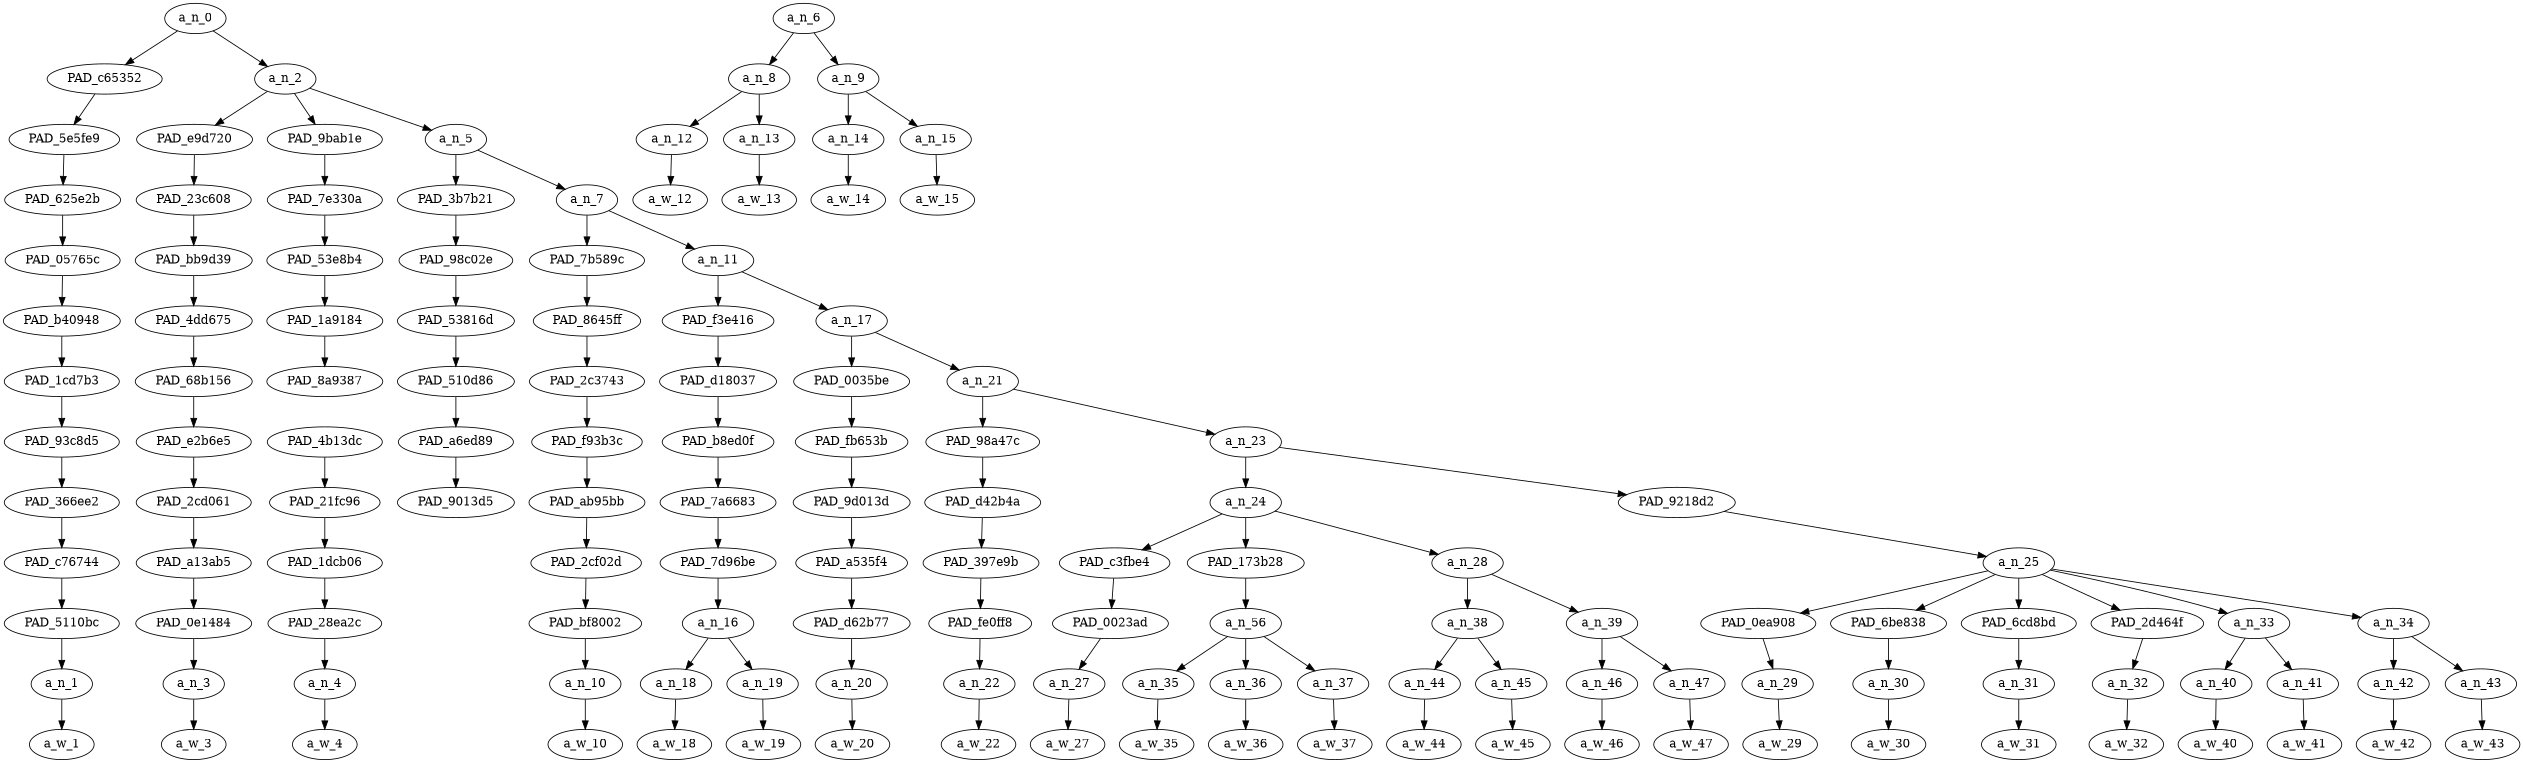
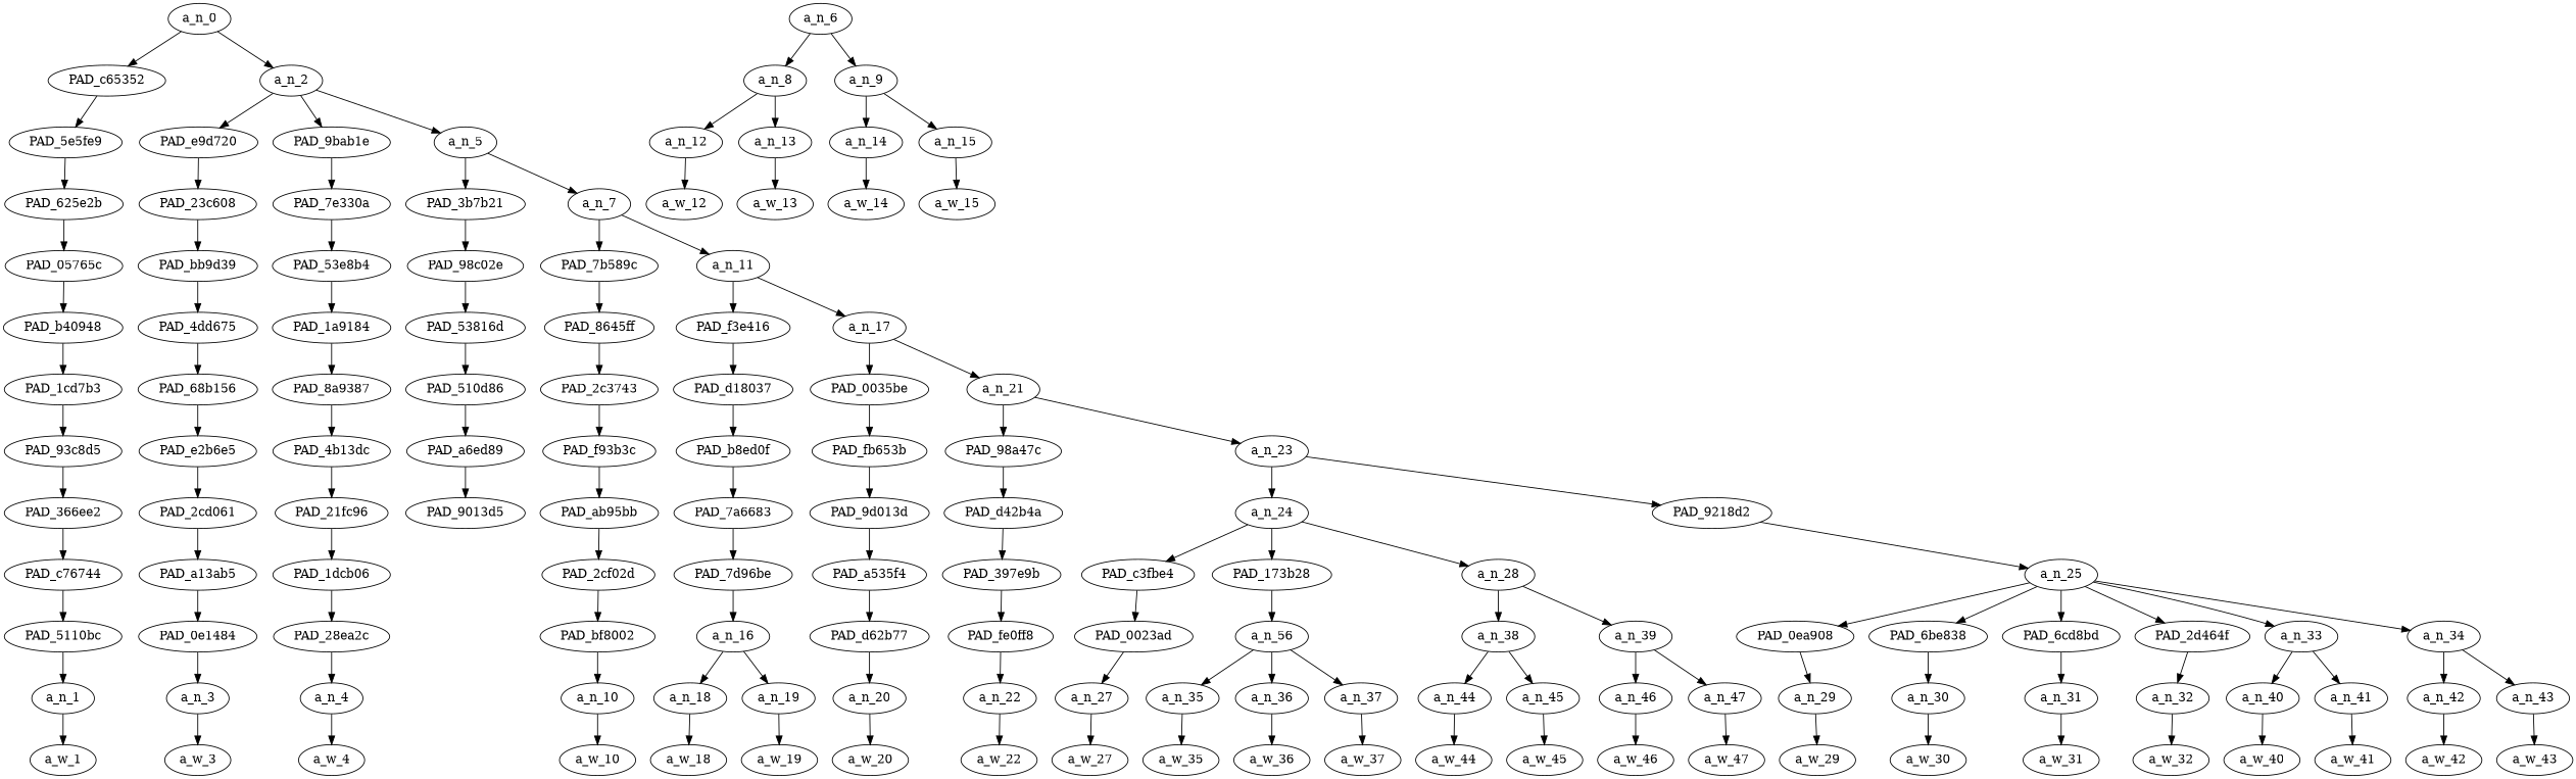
  strict digraph {
    node [div_dir=1 index=0 level=1 text_span="[0]" value=0.13011253]
    a_n_0 [div_dir=-1 level=12 text_span="[0, 1, 2, 3, 4, 5, 6, 7, 8, 9, 10, 11, 12, 13, 14, 15, 16, 17, 18, 19, 20, 21, 22, 23, 24, 25, 26, 27]" value=0.99999999]
    PAD_c65352 [div_dir=-1 level=11]
    a_n_2 [div_dir=-1 index=1 level=11 text_span="[1, 2, 3, 4, 5, 6, 7, 8, 9, 10, 11, 12, 13, 14, 15, 16, 17, 18, 19, 20, 21, 22, 23, 24, 25, 26, 27]" value=0.86971128]
    PAD_5e5fe9 [div_dir=-1 level=10]
    PAD_e9d720 [index=1 level=10 text_span="[1]" value=0.02594723]
    PAD_9bab1e [index=2 level=10 text_span="[2]" value=0.02319717]
    a_n_5 [div_dir=-1 index=3 level=10 text_span="[3, 4, 5, 6, 7, 8, 9, 10, 11, 12, 13, 14, 15, 16, 17, 18, 19, 20, 21, 22, 23, 24, 25, 26, 27]" value=0.82044702]
    PAD_625e2b [div_dir=-1 level=9]
    PAD_23c608 [index=1 level=9 text_span="[1]" value=0.02594723]
    PAD_7e330a [index=2 level=9 text_span="[2]" value=0.02319717]
    PAD_3b7b21 [div_dir=-1 index=3 level=9 text_span="[3, 4, 5, 6]" value=0.33858747]
    a_n_7 [index=4 level=9 text_span="[7, 8, 9, 10, 11, 12, 13, 14, 15, 16, 17, 18, 19, 20, 21, 22, 23, 24, 25, 26, 27]" value=0.48171740]
    PAD_05765c [div_dir=-1 level=8]
    PAD_b40948 [div_dir=-1 level=7]
    PAD_1cd7b3 [div_dir=-1 level=6]
    PAD_93c8d5 [div_dir=-1 level=5]
    PAD_366ee2 [div_dir=-1 level=4]
    PAD_c76744 [div_dir=-1 level=3]
    PAD_5110bc [div_dir=-1 level=2]
    a_n_1 [div_dir=-1]
    a_w_1 [div_dir=0 level=0 value=roflol]
    PAD_bb9d39 [index=1 level=8 text_span="[1]" value=0.02594723]
    PAD_53e8b4 [index=2 level=8 text_span="[2]" value=0.02319717]
    PAD_98c02e [div_dir=-1 index=3 level=8 text_span="[3, 4, 5, 6]" value=0.33858747]
    PAD_7b589c [div_dir=-1 index=4 level=8 text_span="[7]" value=0.02126608]
    a_n_11 [index=5 level=8 text_span="[8, 9, 10, 11, 12, 13, 14, 15, 16, 17, 18, 19, 20, 21, 22, 23, 24, 25, 26, 27]" value=0.46040713]
    PAD_4dd675 [index=1 level=7 text_span="[1]" value=0.02594723]
    PAD_68b156 [index=1 level=6 text_span="[1]" value=0.02594723]
    PAD_e2b6e5 [index=1 level=5 text_span="[1]" value=0.02594723]
    PAD_2cd061 [index=1 level=4 text_span="[1]" value=0.02594723]
    PAD_a13ab5 [index=1 level=3 text_span="[1]" value=0.02594723]
    PAD_0e1484 [index=1 level=2 text_span="[1]" value=0.02594723]
    a_n_3 [index=1 text_span="[1]" value=0.02594723]
    a_w_3 [div_dir=0 index=1 level=0 text_span="[1]" value=as]
    PAD_1a9184 [index=2 level=7 text_span="[2]" value=0.02319717]
    PAD_8a9387 [index=2 level=6 text_span="[2]" value=0.02319717]
    PAD_4b13dc [index=2 level=5 text_span="[2]" value=0.02319717]
    PAD_21fc96 [index=2 level=4 text_span="[2]" value=0.02319717]
    PAD_1dcb06 [index=2 level=3 text_span="[2]" value=0.02319717]
    PAD_28ea2c [index=2 level=2 text_span="[2]" value=0.02319717]
    a_n_4 [index=2 text_span="[2]" value=0.02319717]
    a_w_4 [div_dir=0 index=2 level=0 text_span="[2]" value=if]
    PAD_53816d [div_dir=-1 index=3 level=7 text_span="[3, 4, 5, 6]" value=0.33858747]
    PAD_8645ff [div_dir=-1 index=4 level=7 text_span="[7]" value=0.02126608]
    PAD_f3e416 [index=5 level=7 text_span="[8, 9]" value=0.04676953]
    a_n_17 [index=6 level=7 text_span="[10, 11, 12, 13, 14, 15, 16, 17, 18, 19, 20, 21, 22, 23, 24, 25, 26, 27]" value=0.41359045]
    PAD_510d86 [div_dir=-1 index=3 level=6 text_span="[3, 4, 5, 6]" value=0.33858747]
    PAD_a6ed89 [div_dir=-1 index=3 level=5 text_span="[3, 4, 5, 6]" value=0.33858747]
    PAD_9013d5 [div_dir=-1 index=3 level=4 text_span="[3, 4, 5, 6]" value=0.33858747]
    a_n_6 [div_dir=-1 index=3 level=3 text_span="[3, 4, 5, 6]" value=0.33858747]
    a_n_8 [index=3 level=2 text_span="[3, 4]" value=0.06713842]
    a_n_9 [div_dir=-1 index=4 level=2 text_span="[5, 6]" value=0.27103227]
    a_n_12 [index=3 text_span="[3]" value=0.01747212]
    a_n_13 [div_dir=-1 index=4 text_span="[4]" value=0.04962049]
    a_n_14 [div_dir=-1 index=5 text_span="[5]" value=0.02990948]
    a_n_15 [div_dir=-1 index=6 text_span="[6]" value=0.24054640]
    a_w_12 [div_dir=0 index=3 level=0 text_span="[3]" value=a]
    a_w_13 [div_dir=0 index=4 level=0 text_span="[4]" value=bunch]
    a_w_14 [div_dir=0 index=5 level=0 text_span="[5]" value=of]
    a_w_15 [div_dir=0 index=6 level=0 text_span="[6]" value=queers]
    PAD_2c3743 [div_dir=-1 index=4 level=6 text_span="[7]" value=0.02126608]
    PAD_d18037 [index=5 level=6 text_span="[8, 9]" value=0.04676953]
    PAD_0035be [index=6 level=6 text_span="[10]" value=0.01246125]
    a_n_21 [index=7 level=6 text_span="[11, 12, 13, 14, 15, 16, 17, 18, 19, 20, 21, 22, 23, 24, 25, 26, 27]" value=0.40108898]
    PAD_f93b3c [div_dir=-1 index=4 level=5 text_span="[7]" value=0.02126608]
    PAD_ab95bb [div_dir=-1 index=4 level=4 text_span="[7]" value=0.02126608]
    PAD_2cf02d [div_dir=-1 index=4 level=3 text_span="[7]" value=0.02126608]
    PAD_bf8002 [div_dir=-1 index=5 level=2 text_span="[7]" value=0.02126608]
    a_n_10 [div_dir=-1 index=7 text_span="[7]" value=0.02126608]
    a_w_10 [div_dir=0 index=7 level=0 text_span="[7]" value=has]
    PAD_b8ed0f [index=5 level=5 text_span="[8, 9]" value=0.04676953]
    PAD_fb653b [index=6 level=5 text_span="[10]" value=0.01246125]
    PAD_98a47c [div_dir=-1 index=7 level=5 text_span="[11]" value=0.02007737]
    a_n_23 [index=8 level=5 text_span="[12, 13, 14, 15, 16, 17, 18, 19, 20, 21, 22, 23, 24, 25, 26, 27]" value=0.38097574]
    PAD_7a6683 [index=5 level=4 text_span="[8, 9]" value=0.04676953]
    PAD_7d96be [index=5 level=3 text_span="[8, 9]" value=0.04676953]
    a_n_16 [index=6 level=2 text_span="[8, 9]" value=0.04676953]
    a_n_18 [index=8 text_span="[8]" value=0.01668342]
    a_n_19 [index=9 text_span="[9]" value=0.03005741]
    a_w_18 [div_dir=0 index=8 level=0 text_span="[8]" value=any]
    a_w_19 [div_dir=0 index=9 level=0 text_span="[9]" value=concept]
    PAD_9d013d [index=6 level=4 text_span="[10]" value=0.01246125]
    PAD_d42b4a [div_dir=-1 index=7 level=4 text_span="[11]" value=0.02007737]
    a_n_24 [index=8 level=4 text_span="[12, 13, 14, 15, 16, 17, 18, 19]" value=0.20151513]
    PAD_9218d2 [div_dir=-1 index=9 level=4 text_span="[20, 21, 22, 23, 24, 25, 26, 27]" value=0.17941497]
    PAD_a535f4 [index=6 level=3 text_span="[10]" value=0.01246125]
    PAD_d62b77 [index=7 level=2 text_span="[10]" value=0.01246125]
    a_n_20 [index=10 text_span="[10]" value=0.01246125]
    a_w_20 [div_dir=0 index=10 level=0 text_span="[10]" value=of1]
    PAD_397e9b [div_dir=-1 index=7 level=3 text_span="[11]" value=0.02007737]
    PAD_c3fbe4 [index=9 level=3 text_span="[15]" value=0.01613282]
    PAD_173b28 [index=8 level=3 text_span="[12, 13, 14]" value=0.09067289]
    a_n_28 [index=10 level=3 text_span="[16, 17, 18, 19]" value=0.09456536]
    a_n_25 [div_dir=-1 index=11 level=3 text_span="[20, 21, 22, 23, 24, 25, 26, 27]" value=0.17941497]
    PAD_fe0ff8 [div_dir=-1 index=8 level=2 text_span="[11]" value=0.02007737]
    a_n_22 [div_dir=-1 index=11 text_span="[11]" value=0.02007737]
    a_w_22 [div_dir=0 index=11 level=0 text_span="[11]" value=what]
    PAD_0023ad [index=10 level=2 text_span="[15]" value=0.01613282]
    n99 [index=9 label=a_n_56 level=2 text_span="[12, 13, 14]" value=0.09067289]
    a_n_38 [div_dir=-1 index=11 level=2 text_span="[16, 17]" value=0.03551481]
    a_n_39 [index=12 level=2 text_span="[18, 19]" value=0.05903144]
    PAD_0ea908 [index=13 level=2 text_span="[20]" value=0.02020638]
    PAD_6be838 [index=14 level=2 text_span="[21]" value=0.01514813]
    PAD_6cd8bd [div_dir=-1 index=15 level=2 text_span="[22]" value=0.01688906]
    PAD_2d464f [index=16 level=2 text_span="[23]" value=0.01349336]
    a_n_33 [div_dir=-1 index=17 level=2 text_span="[24, 25]" value=0.03340545]
    a_n_34 [div_dir=-1 index=18 level=2 text_span="[26, 27]" value=0.08019337]
    a_n_27 [index=15 text_span="[15]" value=0.01613282]
    a_n_35 [index=12 text_span="[12]" value=0.01660232]
    a_n_36 [index=13 text_span="[13]" value=0.02466558]
    a_n_37 [index=14 text_span="[14]" value=0.04922353]
    a_n_44 [div_dir=-1 index=16 text_span="[16]" value=0.01611256]
    a_n_45 [index=17 text_span="[17]" value=0.01935452]
    a_n_46 [div_dir=-1 index=18 text_span="[18]" value=0.01468309]
    a_n_47 [index=19 text_span="[19]" value=0.04427017]
    a_w_27 [div_dir=0 index=15 level=0 text_span="[15]" value=or]
    a_w_35 [div_dir=0 index=12 level=0 text_span="[12]" value=a1]
    a_w_36 [div_dir=0 index=13 level=0 text_span="[13]" value=good]
    a_w_37 [div_dir=0 index=14 level=0 text_span="[14]" value=christian]
    a_w_44 [div_dir=0 index=16 level=0 text_span="[16]" value=any1]
    a_w_45 [div_dir=0 index=17 level=0 text_span="[17]" value=kind]
    a_w_46 [div_dir=0 index=18 level=0 text_span="[18]" value=of2]
    a_w_47 [div_dir=0 index=19 level=0 text_span="[19]" value=christian1]
    a_n_29 [index=20 text_span="[20]" value=0.02020638]
    a_n_30 [index=21 text_span="[21]" value=0.01514813]
    a_n_31 [div_dir=-1 index=22 text_span="[22]" value=0.01688906]
    a_n_32 [index=23 text_span="[23]" value=0.01349336]
    a_n_40 [div_dir=-1 index=24 text_span="[24]" value=0.01467699]
    a_n_41 [div_dir=-1 index=25 text_span="[25]" value=0.01869080]
    a_n_42 [index=26 text_span="[26]" value=0.03376413]
    a_n_43 [div_dir=-1 index=27 text_span="[27]" value=0.04628003]
    a_w_29 [div_dir=0 index=20 level=0 text_span="[20]" value=is]
    a_w_30 [div_dir=0 index=21 level=0 text_span="[21]" value=or1]
    a_w_31 [div_dir=0 index=22 level=0 text_span="[22]" value=does]
    a_w_32 [div_dir=0 index=23 level=0 text_span="[23]" value=or2]
    a_w_40 [div_dir=0 index=24 level=0 text_span="[24]" value=would]
    a_w_41 [div_dir=0 index=25 level=0 text_span="[25]" value=do]
    a_w_42 [div_dir=0 index=26 level=0 text_span="[26]" value=my]
    a_w_43 [div_dir=0 index=27 level=0 text_span="[27]" value=sides]
    a_n_0 -> PAD_c65352
    a_n_0 -> a_n_2
    PAD_c65352 -> PAD_5e5fe9
    a_n_2 -> PAD_e9d720
    a_n_2 -> PAD_9bab1e
    a_n_2 -> a_n_5
    PAD_5e5fe9 -> PAD_625e2b
    PAD_e9d720 -> PAD_23c608
    PAD_9bab1e -> PAD_7e330a
    a_n_5 -> PAD_3b7b21
    a_n_5 -> a_n_7
    PAD_625e2b -> PAD_05765c
    PAD_23c608 -> PAD_bb9d39
    PAD_7e330a -> PAD_53e8b4
    PAD_3b7b21 -> PAD_98c02e
    a_n_7 -> PAD_7b589c
    a_n_7 -> a_n_11
    PAD_05765c -> PAD_b40948
    PAD_b40948 -> PAD_1cd7b3
    PAD_1cd7b3 -> PAD_93c8d5
    PAD_93c8d5 -> PAD_366ee2
    PAD_366ee2 -> PAD_c76744
    PAD_c76744 -> PAD_5110bc
    PAD_5110bc -> a_n_1
    a_n_1 -> a_w_1
    PAD_bb9d39 -> PAD_4dd675
    PAD_53e8b4 -> PAD_1a9184
    PAD_98c02e -> PAD_53816d
    PAD_7b589c -> PAD_8645ff
    a_n_11 -> PAD_f3e416
    a_n_11 -> a_n_17
    PAD_4dd675 -> PAD_68b156
    PAD_68b156 -> PAD_e2b6e5
    PAD_e2b6e5 -> PAD_2cd061
    PAD_2cd061 -> PAD_a13ab5
    PAD_a13ab5 -> PAD_0e1484
    PAD_0e1484 -> a_n_3
    a_n_3 -> a_w_3
    PAD_1a9184 -> PAD_8a9387
+   PAD_8a9387 -> PAD_4b13dc
    PAD_4b13dc -> PAD_21fc96
    PAD_21fc96 -> PAD_1dcb06
    PAD_1dcb06 -> PAD_28ea2c
    PAD_28ea2c -> a_n_4
    a_n_4 -> a_w_4
    PAD_53816d -> PAD_510d86
    PAD_8645ff -> PAD_2c3743
    PAD_f3e416 -> PAD_d18037
    a_n_17 -> PAD_0035be
    a_n_17 -> a_n_21
    PAD_510d86 -> PAD_a6ed89
    PAD_a6ed89 -> PAD_9013d5
    a_n_6 -> a_n_8
    a_n_6 -> a_n_9
    a_n_8 -> a_n_12
    a_n_8 -> a_n_13
    a_n_9 -> a_n_14
    a_n_9 -> a_n_15
    a_n_12 -> a_w_12
    a_n_13 -> a_w_13
    a_n_14 -> a_w_14
    a_n_15 -> a_w_15
    PAD_2c3743 -> PAD_f93b3c
    PAD_d18037 -> PAD_b8ed0f
    PAD_0035be -> PAD_fb653b
    a_n_21 -> PAD_98a47c
    a_n_21 -> a_n_23
    PAD_f93b3c -> PAD_ab95bb
    PAD_ab95bb -> PAD_2cf02d
    PAD_2cf02d -> PAD_bf8002
    PAD_bf8002 -> a_n_10
    a_n_10 -> a_w_10
    PAD_b8ed0f -> PAD_7a6683
    PAD_fb653b -> PAD_9d013d
    PAD_98a47c -> PAD_d42b4a
    a_n_23 -> a_n_24
    a_n_23 -> PAD_9218d2
    PAD_7a6683 -> PAD_7d96be
    PAD_7d96be -> a_n_16
    a_n_16 -> a_n_18
    a_n_16 -> a_n_19
    a_n_18 -> a_w_18
    a_n_19 -> a_w_19
    PAD_9d013d -> PAD_a535f4
    PAD_d42b4a -> PAD_397e9b
    a_n_24 -> PAD_c3fbe4
    a_n_24 -> PAD_173b28
    a_n_24 -> a_n_28
    PAD_9218d2 -> a_n_25
    PAD_a535f4 -> PAD_d62b77
    PAD_d62b77 -> a_n_20
    a_n_20 -> a_w_20
    PAD_397e9b -> PAD_fe0ff8
    PAD_c3fbe4 -> PAD_0023ad
    PAD_173b28 -> n99
    a_n_28 -> a_n_38
    a_n_28 -> a_n_39
    a_n_25 -> PAD_0ea908
    a_n_25 -> PAD_6be838
    a_n_25 -> PAD_6cd8bd
    a_n_25 -> PAD_2d464f
    a_n_25 -> a_n_33
    a_n_25 -> a_n_34
    PAD_fe0ff8 -> a_n_22
    a_n_22 -> a_w_22
    PAD_0023ad -> a_n_27
    n99 -> a_n_35
    n99 -> a_n_36
    n99 -> a_n_37
    a_n_38 -> a_n_44
    a_n_38 -> a_n_45
    a_n_39 -> a_n_46
    a_n_39 -> a_n_47
    PAD_0ea908 -> a_n_29
    PAD_6be838 -> a_n_30
    PAD_6cd8bd -> a_n_31
    PAD_2d464f -> a_n_32
    a_n_33 -> a_n_40
    a_n_33 -> a_n_41
    a_n_34 -> a_n_42
    a_n_34 -> a_n_43
    a_n_27 -> a_w_27
    a_n_35 -> a_w_35
    a_n_36 -> a_w_36
    a_n_37 -> a_w_37
    a_n_44 -> a_w_44
    a_n_45 -> a_w_45
    a_n_46 -> a_w_46
    a_n_47 -> a_w_47
    a_n_29 -> a_w_29
    a_n_30 -> a_w_30
    a_n_31 -> a_w_31
    a_n_32 -> a_w_32
    a_n_40 -> a_w_40
    a_n_41 -> a_w_41
    a_n_42 -> a_w_42
    a_n_43 -> a_w_43
  }
